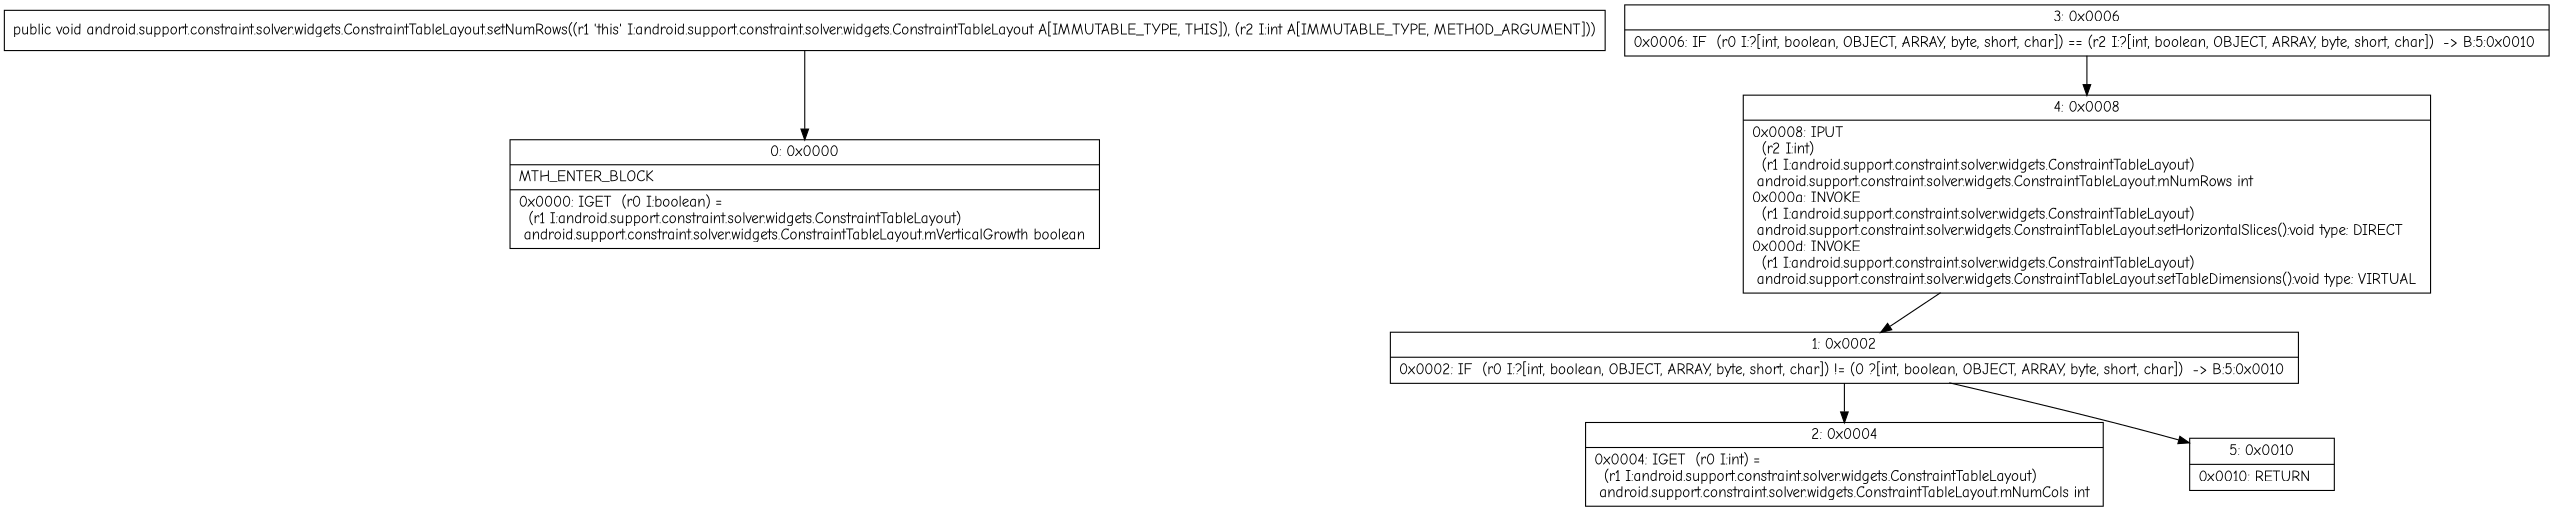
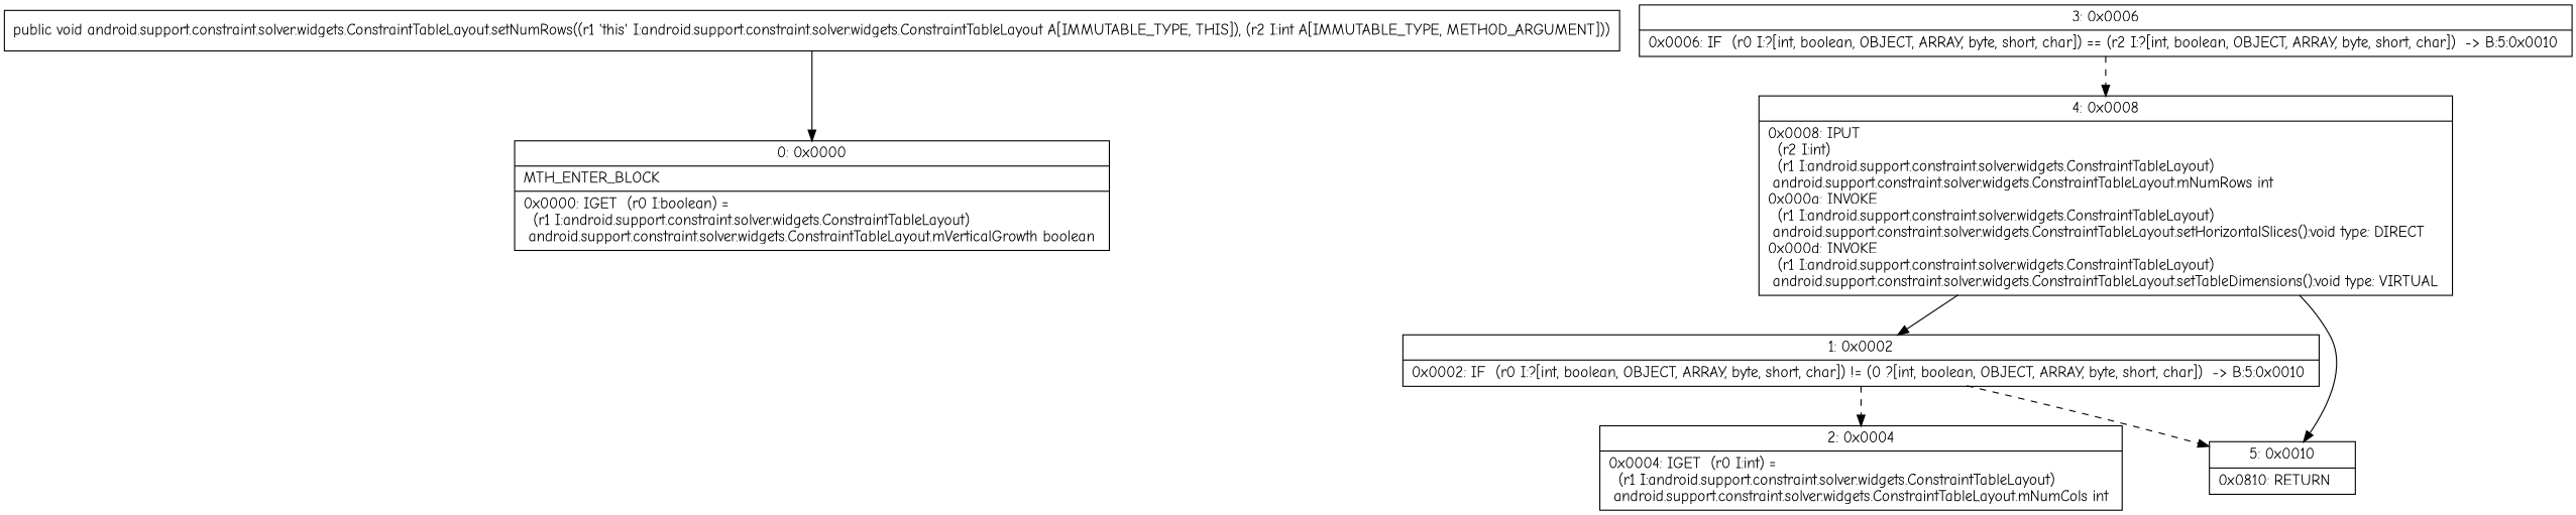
  digraph {
    fontname="Comic Neue"
    node [fontname="Comic Neue" shape=record]
    edge [fontname="Comic Neue"]
    n1 [label="{0\:\ 0x0000|MTH_ENTER_BLOCK\l|0x0000: IGET  (r0 I:boolean) = \l  (r1 I:android.support.constraint.solver.widgets.ConstraintTableLayout)\l android.support.constraint.solver.widgets.ConstraintTableLayout.mVerticalGrowth boolean \l}"]
    n2 [label="{1\:\ 0x0002|0x0002: IF  (r0 I:?[int, boolean, OBJECT, ARRAY, byte, short, char]) != (0 ?[int, boolean, OBJECT, ARRAY, byte, short, char])  \-\> B:5:0x0010 \l}"]
    n3 [label="{2\:\ 0x0004|0x0004: IGET  (r0 I:int) = \l  (r1 I:android.support.constraint.solver.widgets.ConstraintTableLayout)\l android.support.constraint.solver.widgets.ConstraintTableLayout.mNumCols int \l}"]
-   n4 [label="{5\:\ 0x0010|0x0010: RETURN   \l}"]
+   n4 [label="{5\:\ 0x0010|0x0810: RETURN   \l}"]
    n5 [label="{3\:\ 0x0006|0x0006: IF  (r0 I:?[int, boolean, OBJECT, ARRAY, byte, short, char]) == (r2 I:?[int, boolean, OBJECT, ARRAY, byte, short, char])  \-\> B:5:0x0010 \l}"]
    n6 [label="{4\:\ 0x0008|0x0008: IPUT  \l  (r2 I:int)\l  (r1 I:android.support.constraint.solver.widgets.ConstraintTableLayout)\l android.support.constraint.solver.widgets.ConstraintTableLayout.mNumRows int \l0x000a: INVOKE  \l  (r1 I:android.support.constraint.solver.widgets.ConstraintTableLayout)\l android.support.constraint.solver.widgets.ConstraintTableLayout.setHorizontalSlices():void type: DIRECT \l0x000d: INVOKE  \l  (r1 I:android.support.constraint.solver.widgets.ConstraintTableLayout)\l android.support.constraint.solver.widgets.ConstraintTableLayout.setTableDimensions():void type: VIRTUAL \l}"]
    n7 [label="{public void android.support.constraint.solver.widgets.ConstraintTableLayout.setNumRows((r1 'this' I:android.support.constraint.solver.widgets.ConstraintTableLayout A[IMMUTABLE_TYPE, THIS]), (r2 I:int A[IMMUTABLE_TYPE, METHOD_ARGUMENT])) }"]
-   n2 -> n3 [style=solid]
-   n2 -> n4
-   n5 -> n6 [style=solid]
+   n2 -> n3 [style=dashed]
+   n2 -> n4 [style=dashed]
+   n5 -> n6 [style=dashed]
    n6 -> n2
+   n6 -> n4
    n7 -> n1
  }
